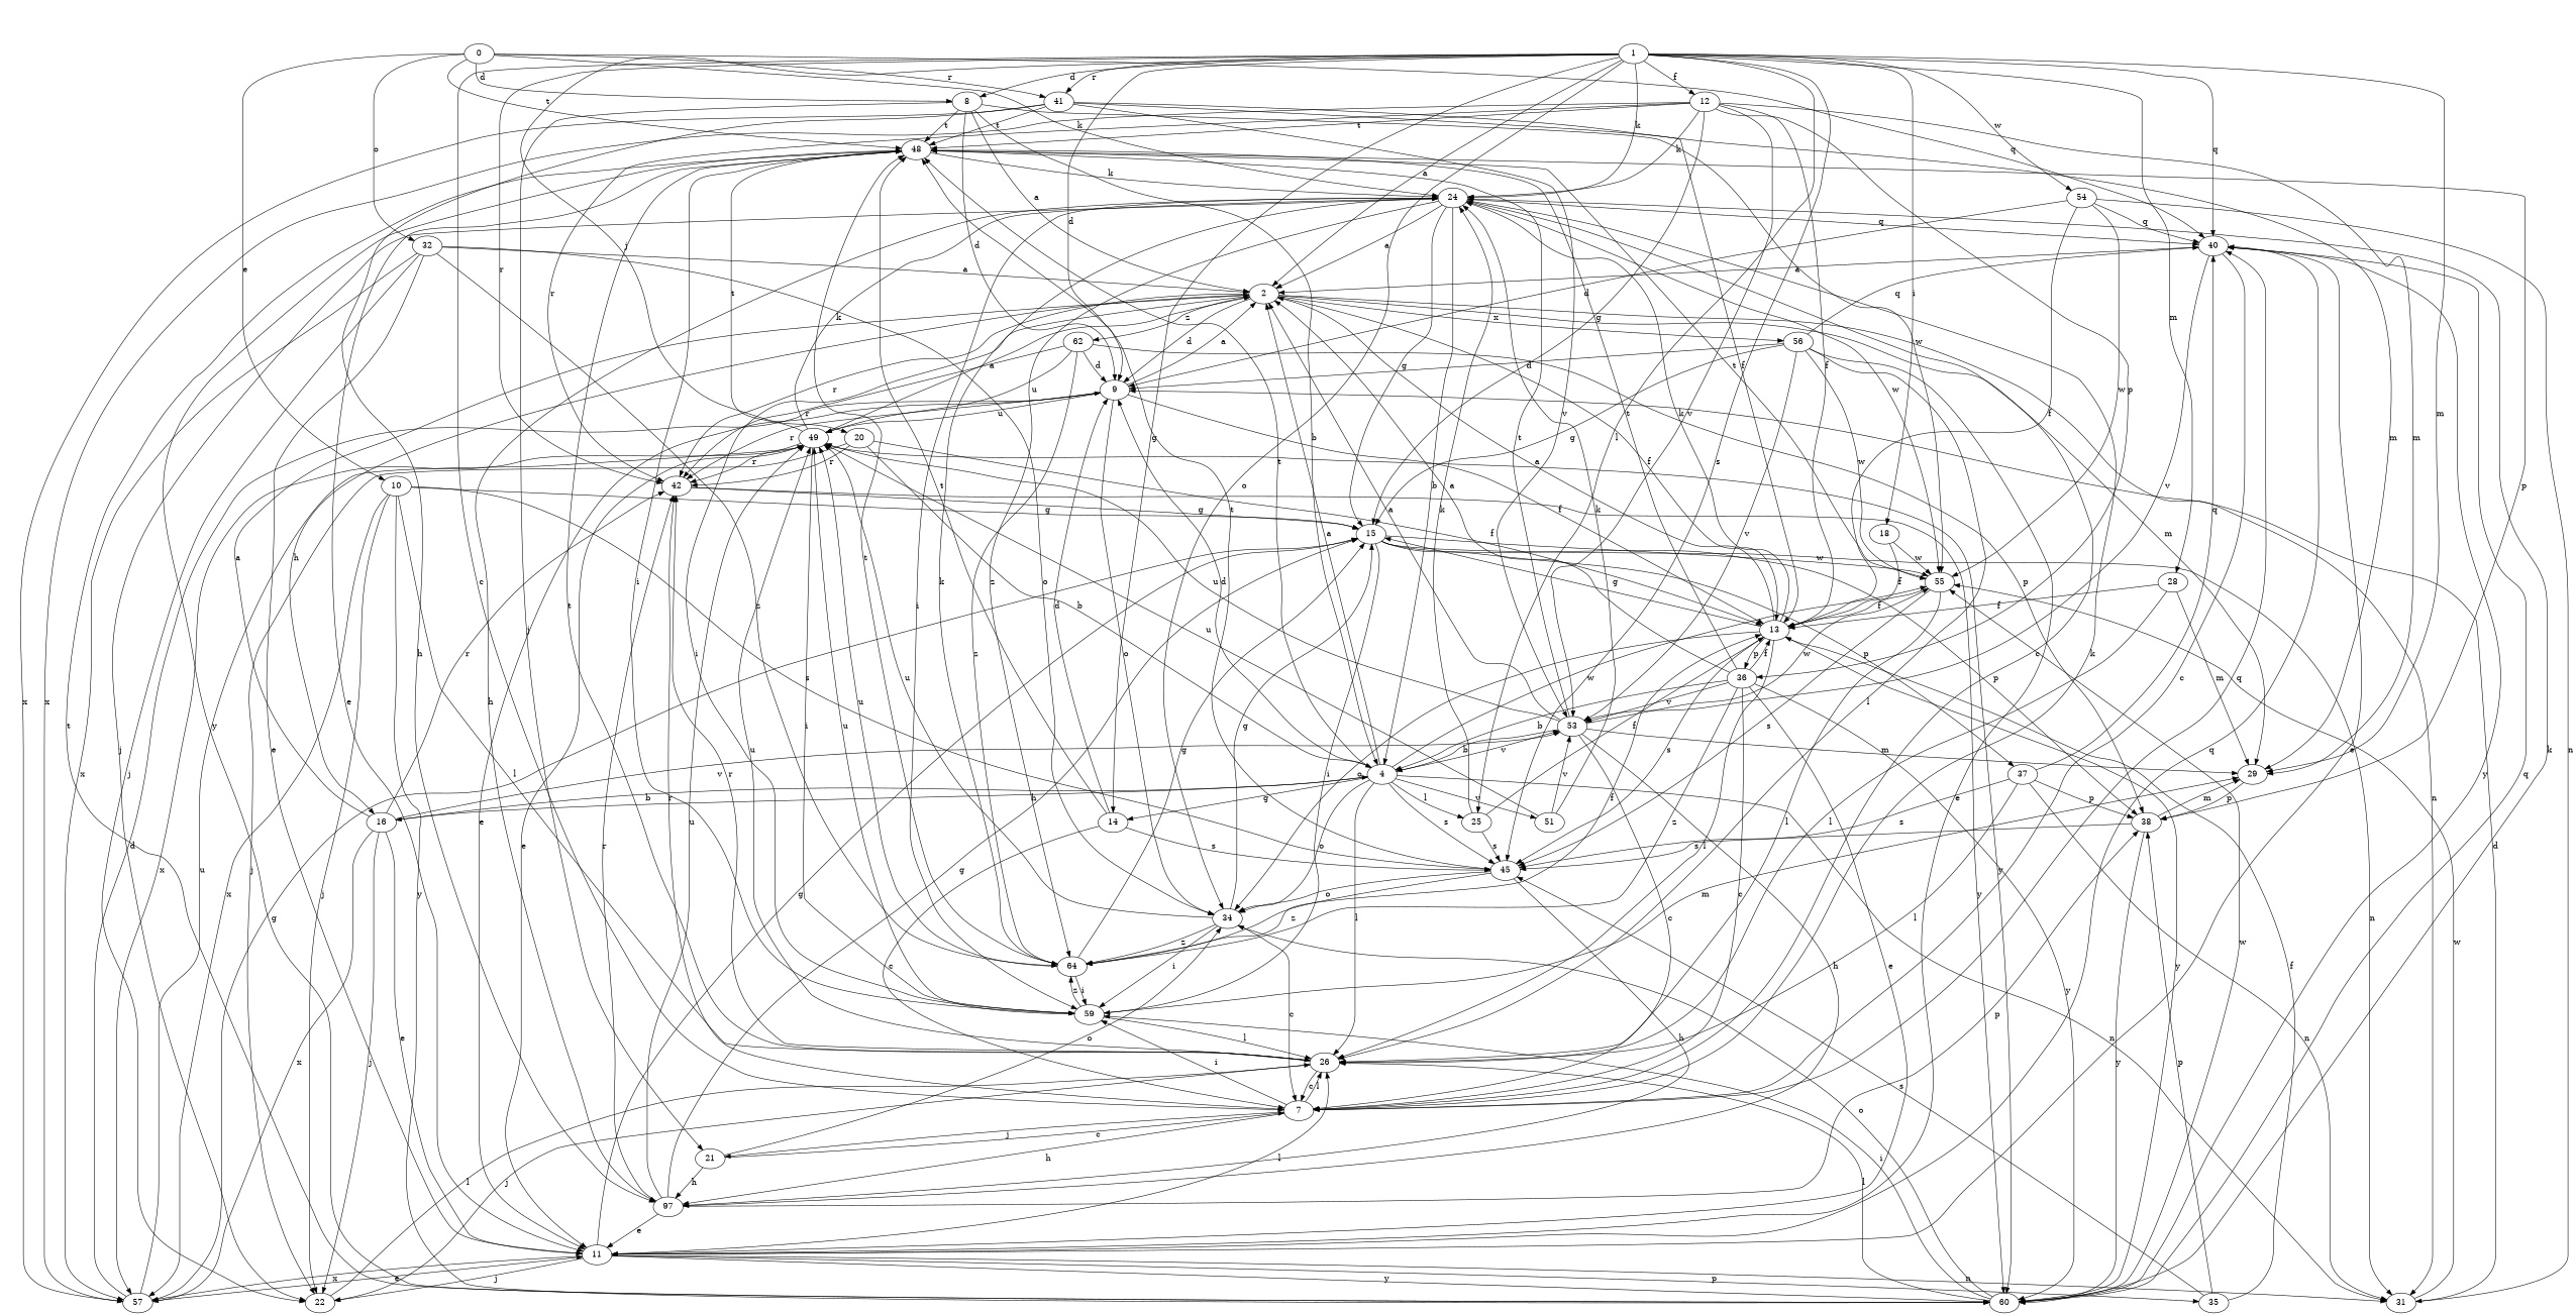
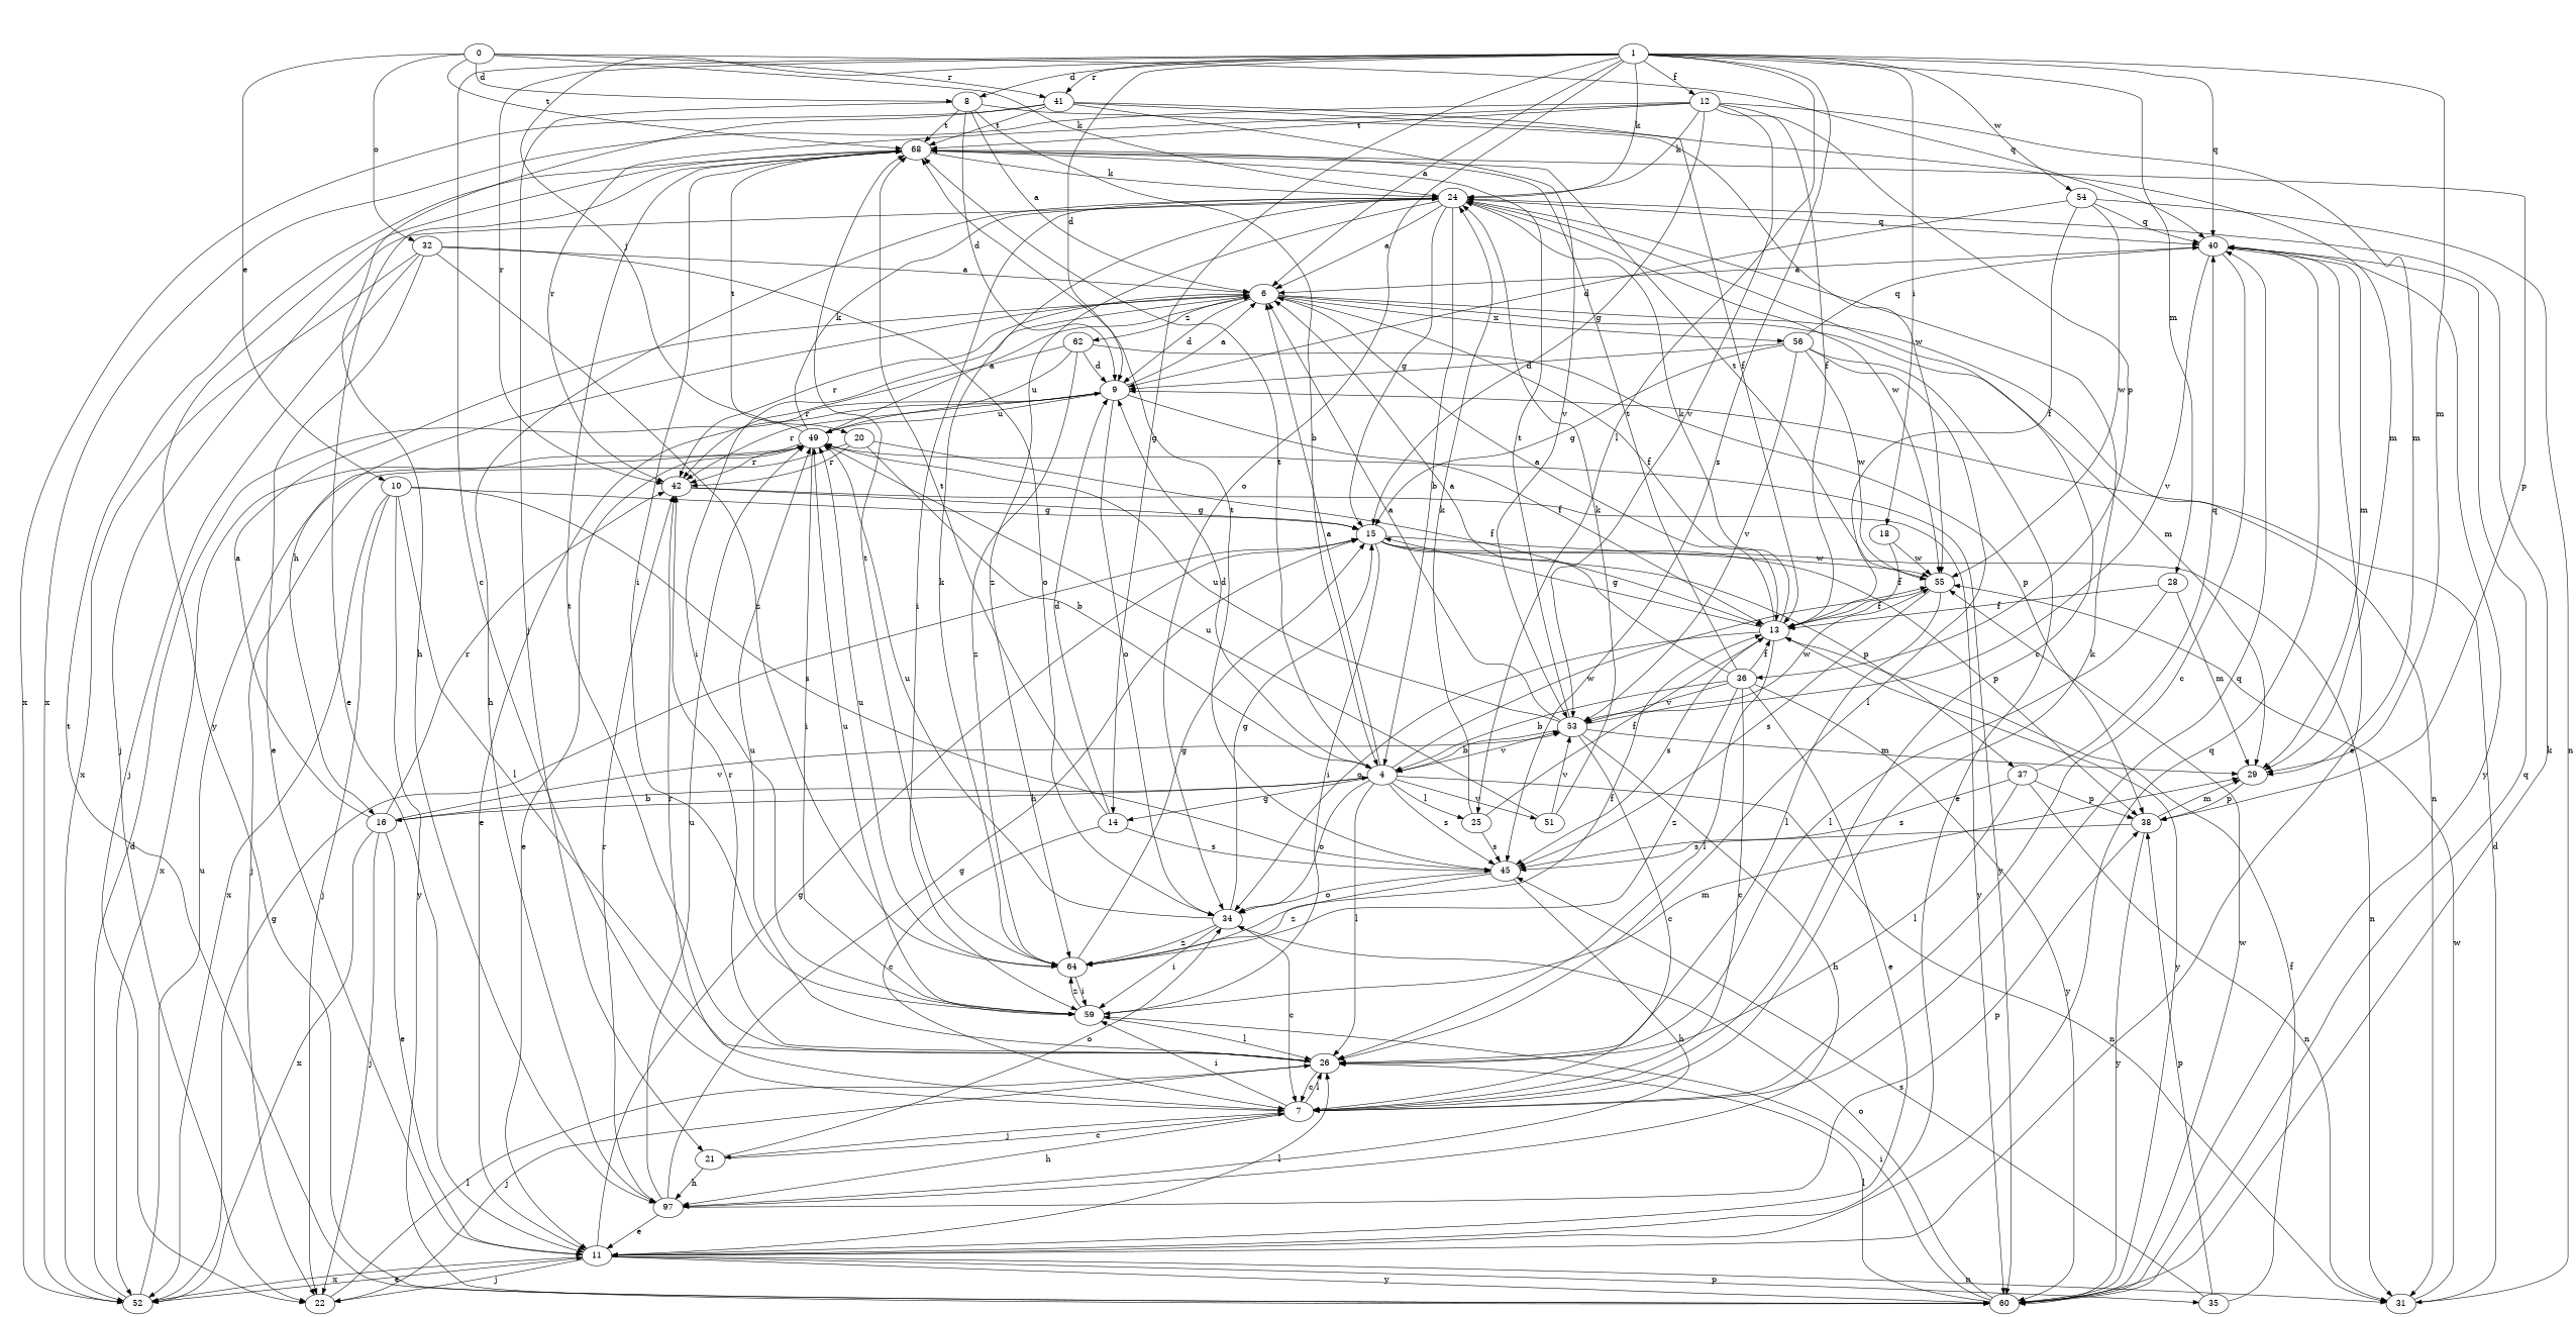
  strict digraph {
    0
    8
    10
    24
    32
    40
    41
-   48
-   2
+   48 [label=68]
+   2 [label=6]
    9
    4
    55
    21
    45
    26
    15
    22
-   57
+   57 [label=52]
    60
    7
    n21 [label=59]
    n22 [label=97]
    64
    34
    11
    29
    53
    13
    38
    1
    12
    14
    18
    20
    25
    28
    42
    54
    16
    31
    56
    62
    49
    36
    51
    35
    37
    0 -> 8 [label=d]
    0 -> 10 [label=e]
    0 -> 24 [label=k]
    0 -> 32 [label=o]
    0 -> 40 [label=q]
    0 -> 41 [label=r]
    0 -> 48 [label=t]
    8 -> 48 [label=t]
    8 -> 2 [label=a]
    8 -> 9 [label=d]
    8 -> 4 [label=b]
    8 -> 55 [label=w]
    8 -> 21 [label=j]
    10 -> 45 [label=s]
    10 -> 26 [label=l]
    10 -> 15 [label=g]
    10 -> 22 [label=j]
    10 -> 57 [label=x]
    10 -> 60 [label=y]
    24 -> 40 [label=q]
    24 -> 2 [label=a]
    24 -> 4 [label=b]
    24 -> 55 [label=w]
    24 -> 15 [label=g]
    24 -> 22 [label=j]
    24 -> 7 [label=c]
    24 -> n21 [label=i]
    24 -> n22 [label=h]
    24 -> 64 [label=z]
    32 -> 2 [label=a]
    32 -> 22 [label=j]
    32 -> 57 [label=x]
    32 -> 64 [label=z]
    32 -> 34 [label=o]
    32 -> 11 [label=e]
    40 -> 2 [label=a]
    40 -> 60 [label=y]
    40 -> 7 [label=c]
    40 -> 11 [label=e]
+   40 -> 29 [label=m]
    40 -> 53 [label=v]
    41 -> 48 [label=t]
    41 -> 57 [label=x]
    41 -> n22 [label=h]
    41 -> 29 [label=m]
    41 -> 53 [label=v]
    41 -> 13 [label=f]
    48 -> 24 [label=k]
    48 -> 60 [label=y]
    48 -> n21 [label=i]
    48 -> 11 [label=e]
    48 -> 38 [label=p]
    2 -> 9 [label=d]
    2 -> n21 [label=i]
    2 -> 29 [label=m]
    2 -> 13 [label=f]
    2 -> 42 [label=r]
    2 -> 16 [label=h]
    2 -> 31 [label=n]
    2 -> 56 [label=x]
    2 -> 62 [label=z]
    9 -> 2 [label=a]
    9 -> 34 [label=o]
    9 -> 11 [label=e]
    9 -> 13 [label=f]
    9 -> 42 [label=r]
    9 -> 49 [label=u]
    4 -> 48 [label=t]
    4 -> 2 [label=a]
    4 -> 9 [label=d]
    4 -> 55 [label=w]
    4 -> 45 [label=s]
    4 -> 26 [label=l]
    4 -> 34 [label=o]
    4 -> 53 [label=v]
    4 -> 14 [label=g]
    4 -> 25 [label=l]
    4 -> 16 [label=h]
    4 -> 31 [label=n]
    4 -> 51 [label=v]
    55 -> 48 [label=t]
    55 -> 45 [label=s]
    55 -> 26 [label=l]
    55 -> 13 [label=f]
    21 -> 7 [label=c]
    21 -> n22 [label=h]
    21 -> 34 [label=o]
    45 -> 48 [label=t]
    45 -> n22 [label=h]
    45 -> 64 [label=z]
    45 -> 34 [label=o]
    26 -> 48 [label=t]
    26 -> 22 [label=j]
    26 -> 7 [label=c]
    26 -> 42 [label=r]
    26 -> 49 [label=u]
    15 -> 55 [label=w]
    15 -> n21 [label=i]
    15 -> 38 [label=p]
    15 -> 31 [label=n]
    15 -> 37 [label=p]
    22 -> 26 [label=l]
    57 -> 9 [label=d]
    57 -> 15 [label=g]
    57 -> 11 [label=e]
    57 -> 49 [label=u]
    60 -> 24 [label=k]
    60 -> 40 [label=q]
    60 -> 48 [label=t]
    60 -> 55 [label=w]
    60 -> 26 [label=l]
    60 -> n21 [label=i]
    60 -> 34 [label=o]
    7 -> 24 [label=k]
    7 -> 40 [label=q]
    7 -> 21 [label=j]
    7 -> 26 [label=l]
    7 -> n21 [label=i]
    7 -> n22 [label=h]
    7 -> 42 [label=r]
    n21 -> 26 [label=l]
    n21 -> 64 [label=z]
    n21 -> 29 [label=m]
    n21 -> 49 [label=u]
    n22 -> 15 [label=g]
    n22 -> 11 [label=e]
    n22 -> 38 [label=p]
    n22 -> 42 [label=r]
    n22 -> 49 [label=u]
    64 -> 24 [label=k]
    64 -> 48 [label=t]
    64 -> 15 [label=g]
    64 -> n21 [label=i]
    64 -> 13 [label=f]
    64 -> 49 [label=u]
    34 -> 15 [label=g]
    34 -> 7 [label=c]
    34 -> n21 [label=i]
    34 -> 64 [label=z]
    34 -> 49 [label=u]
    11 -> 40 [label=q]
    11 -> 26 [label=l]
    11 -> 15 [label=g]
    11 -> 22 [label=j]
    11 -> 57 [label=x]
    11 -> 60 [label=y]
    11 -> 31 [label=n]
    11 -> 35 [label=p]
    29 -> 38 [label=p]
    53 -> 48 [label=t]
    53 -> 2 [label=a]
    53 -> 4 [label=b]
    53 -> 55 [label=w]
    53 -> 7 [label=c]
    53 -> n22 [label=h]
    53 -> 29 [label=m]
    53 -> 49 [label=u]
    13 -> 24 [label=k]
    13 -> 2 [label=a]
    13 -> 45 [label=s]
    13 -> 26 [label=l]
    13 -> 15 [label=g]
    13 -> 60 [label=y]
    13 -> 34 [label=o]
-   13 -> 36 [label=p]
    38 -> 45 [label=s]
    38 -> 60 [label=y]
    38 -> 29 [label=m]
    1 -> 8 [label=d]
    1 -> 24 [label=k]
    1 -> 40 [label=q]
    1 -> 41 [label=r]
    1 -> 2 [label=a]
    1 -> 9 [label=d]
    1 -> 45 [label=s]
    1 -> 7 [label=c]
    1 -> 34 [label=o]
    1 -> 29 [label=m]
    1 -> 12 [label=f]
    1 -> 14 [label=g]
    1 -> 18 [label=i]
    1 -> 20 [label=j]
    1 -> 25 [label=l]
    1 -> 28 [label=m]
    1 -> 42 [label=r]
    1 -> 54 [label=w]
    12 -> 24 [label=k]
    12 -> 48 [label=t]
    12 -> 15 [label=g]
    12 -> 57 [label=x]
    12 -> 29 [label=m]
    12 -> 53 [label=v]
    12 -> 13 [label=f]
    12 -> 42 [label=r]
    12 -> 36 [label=p]
    14 -> 48 [label=t]
    14 -> 9 [label=d]
    14 -> 45 [label=s]
    14 -> 7 [label=c]
    18 -> 55 [label=w]
    18 -> 13 [label=f]
    20 -> 4 [label=b]
    20 -> 22 [label=j]
    20 -> 13 [label=f]
    20 -> 42 [label=r]
    25 -> 24 [label=k]
    25 -> 45 [label=s]
    25 -> 13 [label=f]
    28 -> 26 [label=l]
    28 -> 29 [label=m]
    28 -> 13 [label=f]
    42 -> 15 [label=g]
    42 -> 60 [label=y]
    54 -> 40 [label=q]
    54 -> 9 [label=d]
    54 -> 55 [label=w]
    54 -> 13 [label=f]
    54 -> 31 [label=n]
    16 -> 2 [label=a]
    16 -> 4 [label=b]
    16 -> 22 [label=j]
    16 -> 57 [label=x]
    16 -> 11 [label=e]
    16 -> 53 [label=v]
    16 -> 42 [label=r]
    31 -> 9 [label=d]
    31 -> 55 [label=w]
    56 -> 40 [label=q]
    56 -> 9 [label=d]
    56 -> 55 [label=w]
    56 -> 26 [label=l]
    56 -> 15 [label=g]
    56 -> 11 [label=e]
    56 -> 53 [label=v]
    62 -> 9 [label=d]
    62 -> 64 [label=z]
    62 -> 38 [label=p]
    62 -> 42 [label=r]
    62 -> 49 [label=u]
    49 -> 24 [label=k]
    49 -> 48 [label=t]
    49 -> 2 [label=a]
    49 -> 57 [label=x]
    49 -> 60 [label=y]
    49 -> n21 [label=i]
    49 -> 11 [label=e]
    49 -> 42 [label=r]
    36 -> 48 [label=t]
    36 -> 2 [label=a]
    36 -> 4 [label=b]
    36 -> 60 [label=y]
    36 -> 7 [label=c]
    36 -> 64 [label=z]
    36 -> 11 [label=e]
    36 -> 53 [label=v]
    36 -> 13 [label=f]
    51 -> 24 [label=k]
    51 -> 53 [label=v]
    51 -> 49 [label=u]
    35 -> 45 [label=s]
    35 -> 13 [label=f]
    35 -> 38 [label=p]
    37 -> 40 [label=q]
    37 -> 45 [label=s]
    37 -> 26 [label=l]
    37 -> 38 [label=p]
    37 -> 31 [label=n]
  }
